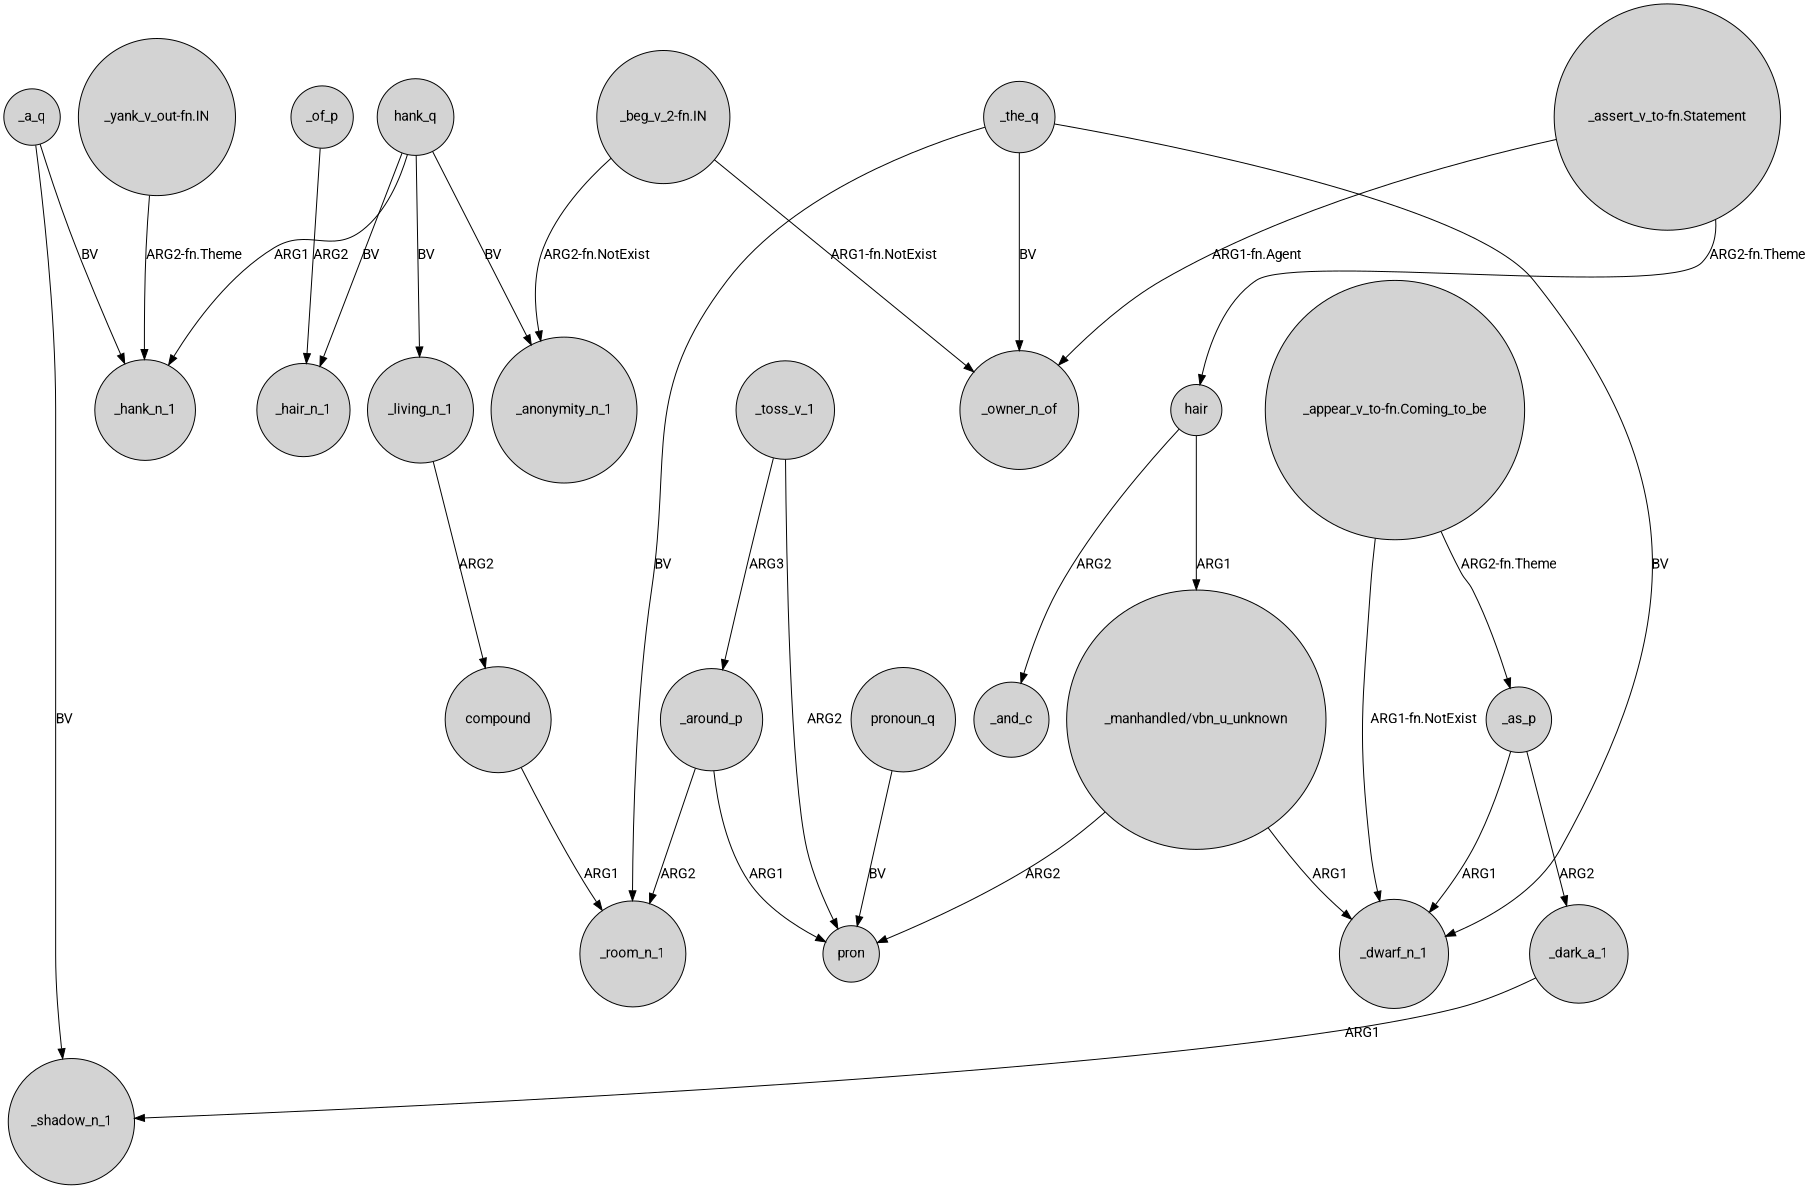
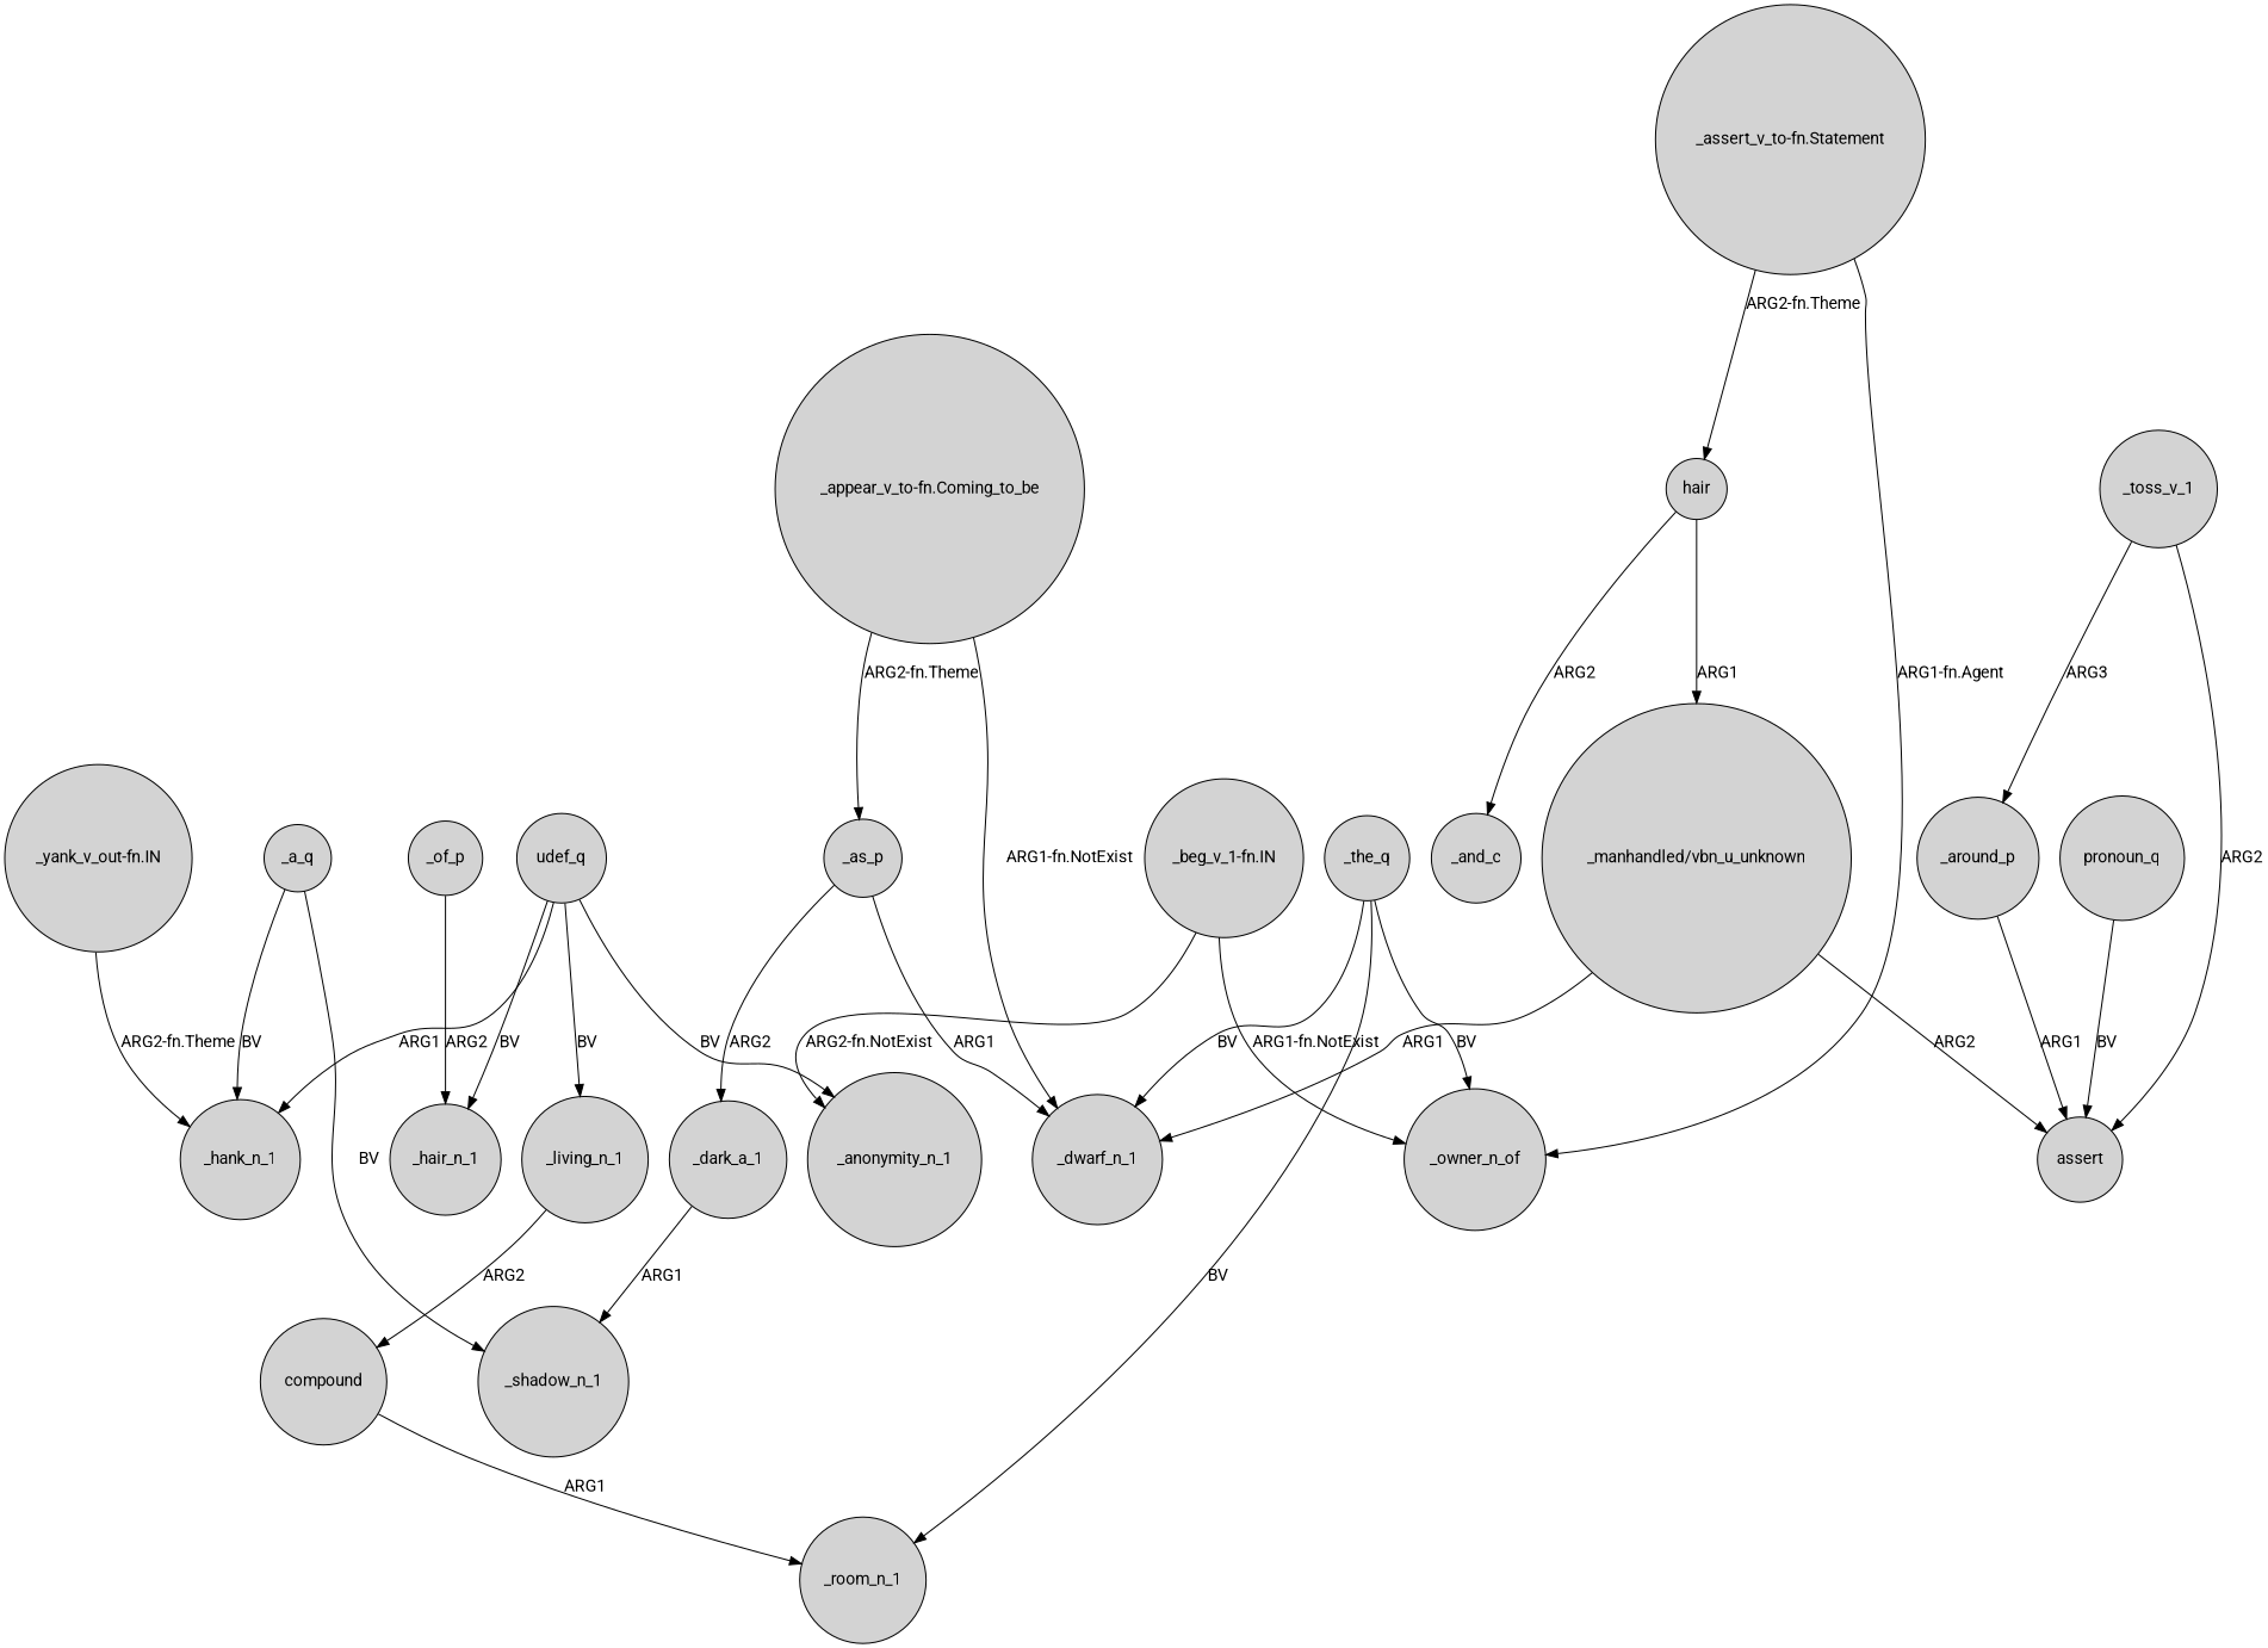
  digraph {
    fontname=Roboto
    node [fontname=Roboto shape=circle style=filled]
    edge [fontname=Roboto]
    _a_q
    _hank_n_1
    _shadow_n_1
    _the_q
    _dwarf_n_1
    _room_n_1
    _owner_n_of
    n8 [label=hair]
    "_manhandled/vbn_u_unknown"
    _and_c
-   pron
+   pron [label=assert]
    _of_p
    _hair_n_1
    _around_p
-   udef_q [label=hank_q]
+   udef_q
    _living_n_1
    _anonymity_n_1
    compound
    _as_p
    _dark_a_1
-   "_beg_v_1-fn.IN" [label="_beg_v_2-fn.IN"]
+   "_beg_v_1-fn.IN"
    "_assert_v_to-fn.Statement"
    pronoun_q
    _toss_v_1
    "_appear_v_to-fn.Coming_to_be"
    "_yank_v_out-fn.IN"
    _a_q -> _hank_n_1 [label=BV]
    _a_q -> _shadow_n_1 [label=BV]
    _the_q -> _dwarf_n_1 [label=BV]
    _the_q -> _room_n_1 [label=BV]
    _the_q -> _owner_n_of [label=BV]
    n8 -> "_manhandled/vbn_u_unknown" [label=ARG1]
    n8 -> _and_c [label=ARG2]
    "_manhandled/vbn_u_unknown" -> _dwarf_n_1 [label=ARG1]
    "_manhandled/vbn_u_unknown" -> pron [label=ARG2]
    _of_p -> _hair_n_1 [label=ARG2]
-   _around_p -> _room_n_1 [label=ARG2]
    _around_p -> pron [label=ARG1]
    udef_q -> _hank_n_1 [label=ARG1]
    udef_q -> _hair_n_1 [label=BV]
    udef_q -> _living_n_1 [label=BV]
    udef_q -> _anonymity_n_1 [label=BV]
    _living_n_1 -> compound [label=ARG2]
    compound -> _room_n_1 [label=ARG1]
    _as_p -> _dwarf_n_1 [label=ARG1]
    _as_p -> _dark_a_1 [label=ARG2]
    _dark_a_1 -> _shadow_n_1 [label=ARG1]
    "_beg_v_1-fn.IN" -> _owner_n_of [label="ARG1-fn.NotExist"]
    "_beg_v_1-fn.IN" -> _anonymity_n_1 [label="ARG2-fn.NotExist"]
    "_assert_v_to-fn.Statement" -> _owner_n_of [label="ARG1-fn.Agent"]
    "_assert_v_to-fn.Statement" -> n8 [label="ARG2-fn.Theme"]
    pronoun_q -> pron [label=BV]
    _toss_v_1 -> pron [label=ARG2]
    _toss_v_1 -> _around_p [label=ARG3]
    "_appear_v_to-fn.Coming_to_be" -> _dwarf_n_1 [label="ARG1-fn.NotExist"]
    "_appear_v_to-fn.Coming_to_be" -> _as_p [label="ARG2-fn.Theme"]
    "_yank_v_out-fn.IN" -> _hank_n_1 [label="ARG2-fn.Theme"]
  }
